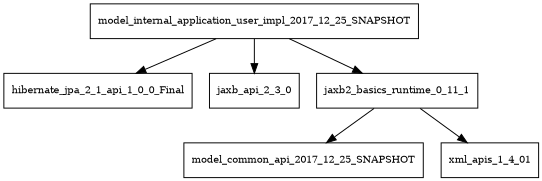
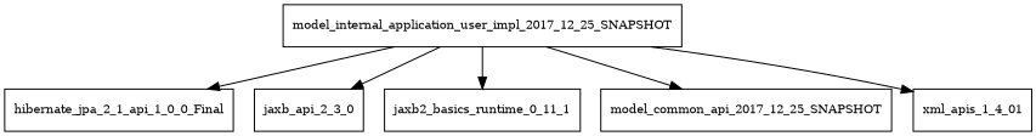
  digraph {
    node [fontsize=10.0 shape=box]
    model_internal_application_user_impl_2017_12_25_SNAPSHOT
    hibernate_jpa_2_1_api_1_0_0_Final
    jaxb_api_2_3_0
    jaxb2_basics_runtime_0_11_1
    model_common_api_2017_12_25_SNAPSHOT
    xml_apis_1_4_01
    model_internal_application_user_impl_2017_12_25_SNAPSHOT -> hibernate_jpa_2_1_api_1_0_0_Final
    model_internal_application_user_impl_2017_12_25_SNAPSHOT -> jaxb_api_2_3_0
    model_internal_application_user_impl_2017_12_25_SNAPSHOT -> jaxb2_basics_runtime_0_11_1
-   jaxb2_basics_runtime_0_11_1 -> model_common_api_2017_12_25_SNAPSHOT
-   jaxb2_basics_runtime_0_11_1 -> xml_apis_1_4_01
+   model_internal_application_user_impl_2017_12_25_SNAPSHOT -> model_common_api_2017_12_25_SNAPSHOT
+   model_internal_application_user_impl_2017_12_25_SNAPSHOT -> xml_apis_1_4_01
  }
